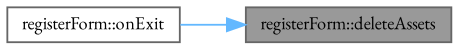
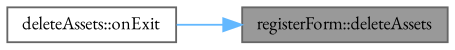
  digraph {
    rankdir=RL
    fontname="EB Garamond"
    node [fontname="EB Garamond" fontsize=10 shape=box style=filled]
    n1 [color=gray40 fillcolor=grey60 fontcolor=black height=0.2 label="registerForm::deleteAssets" width=0.4]
-   n2 [color=grey40 fillcolor=white height=0.2 label="registerForm::onExit" width=0.4]
+   n2 [color=grey40 fillcolor=white height=0.2 label="deleteAssets::onExit" width=0.4]
    n1 -> n2 [color=steelblue1 dir=back fontname="EB Garamond" fontsize=10 labelfontname=Helvetica labelfontsize=10 style=solid]
  }
